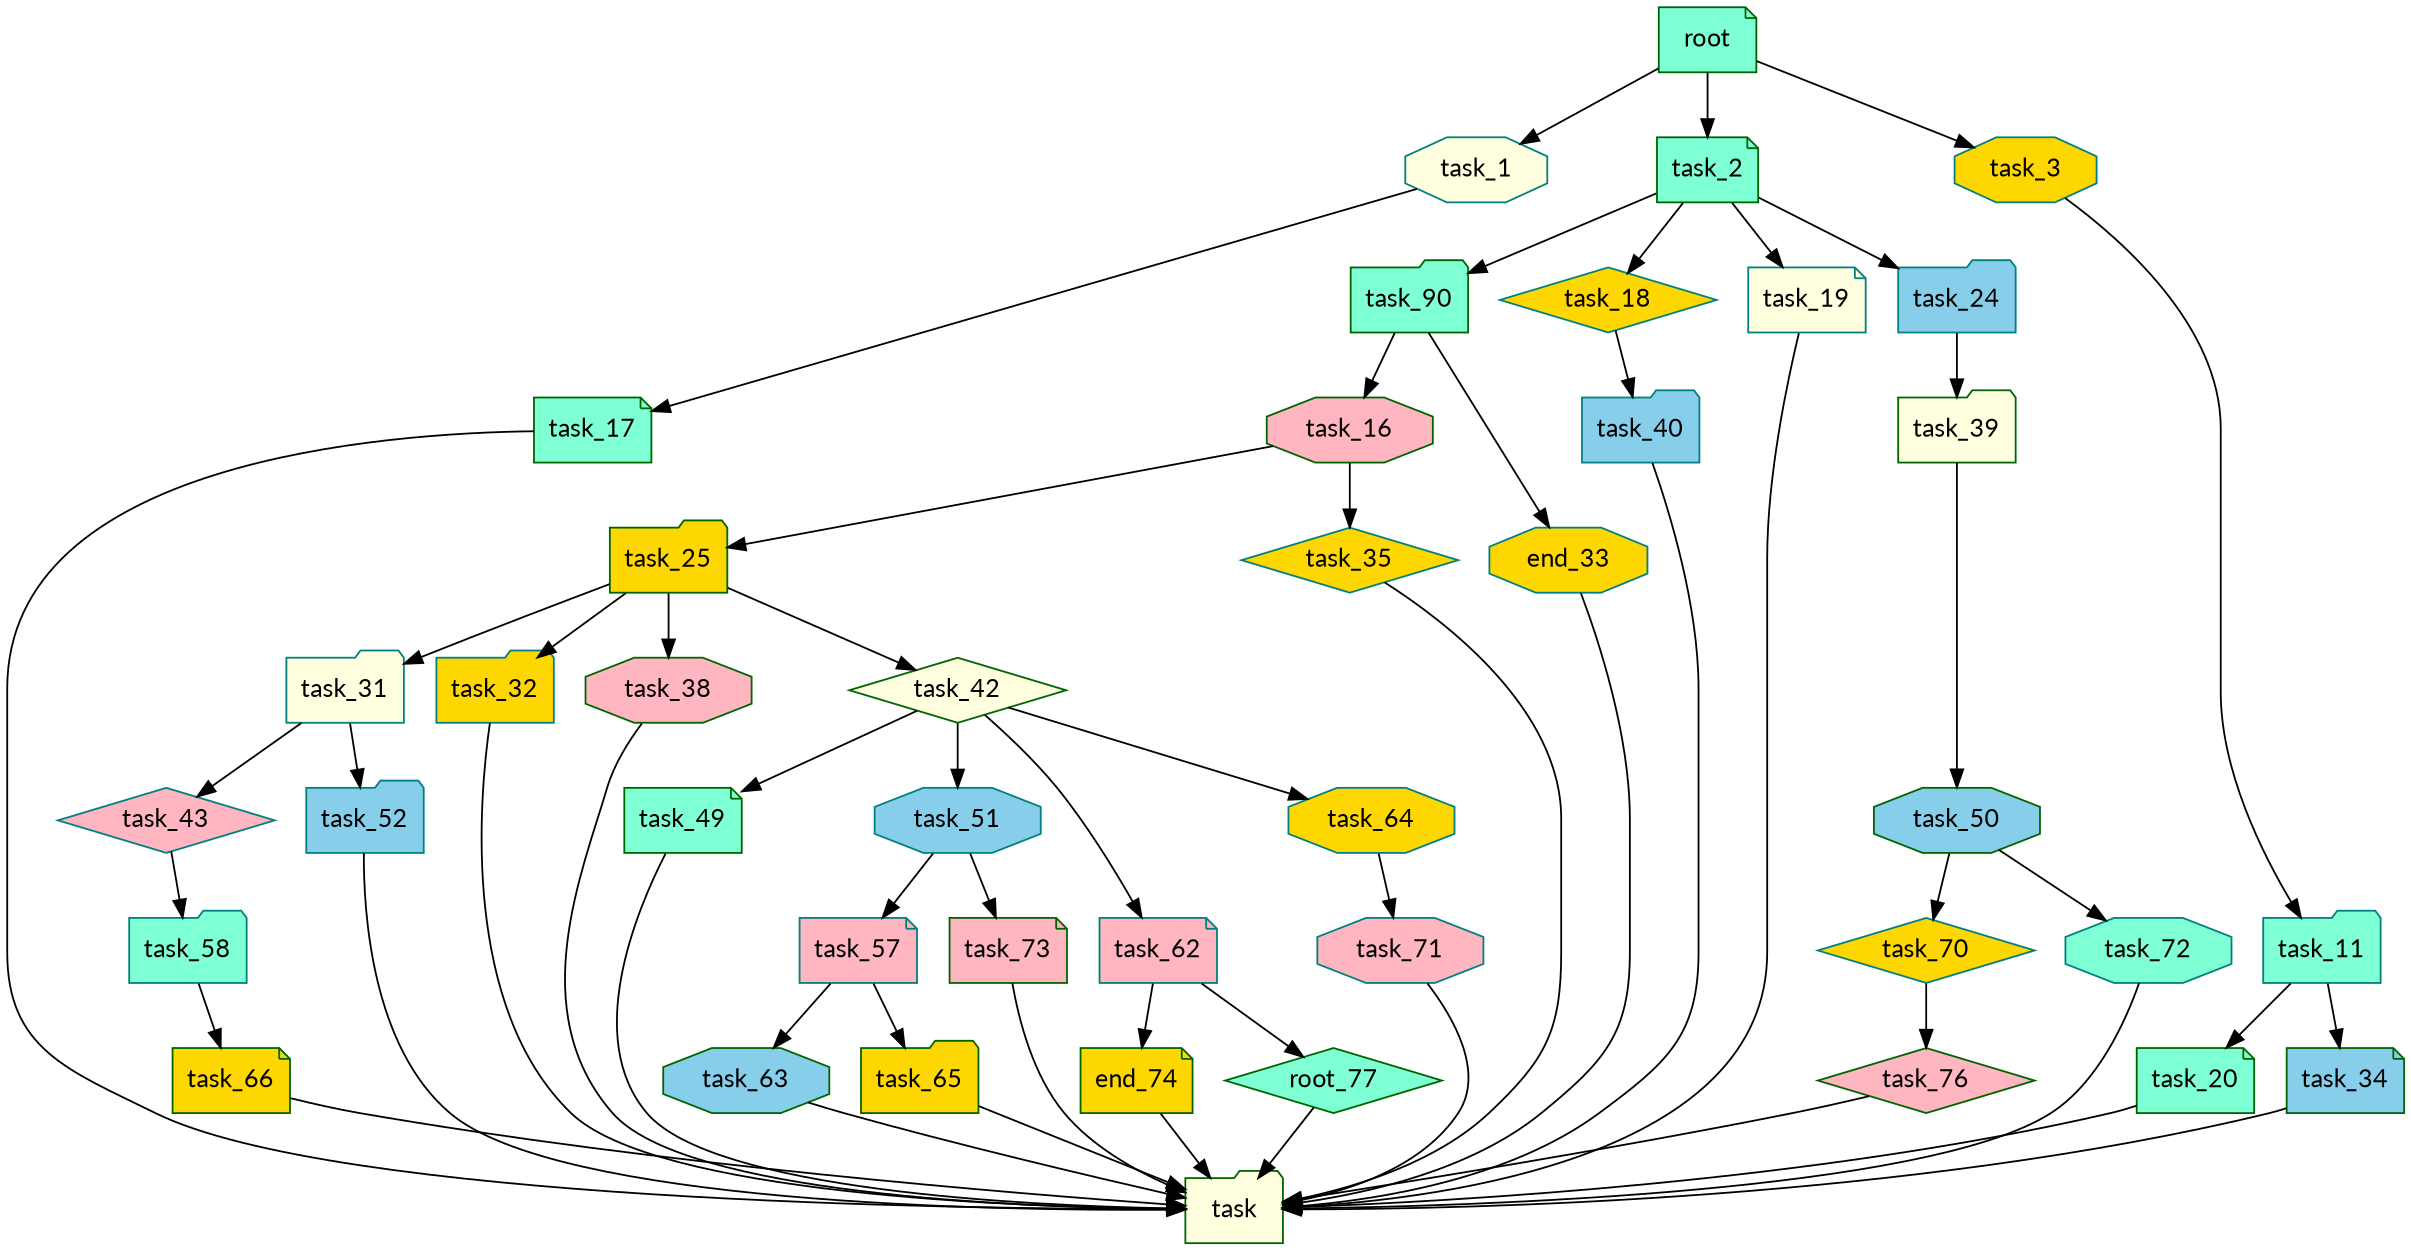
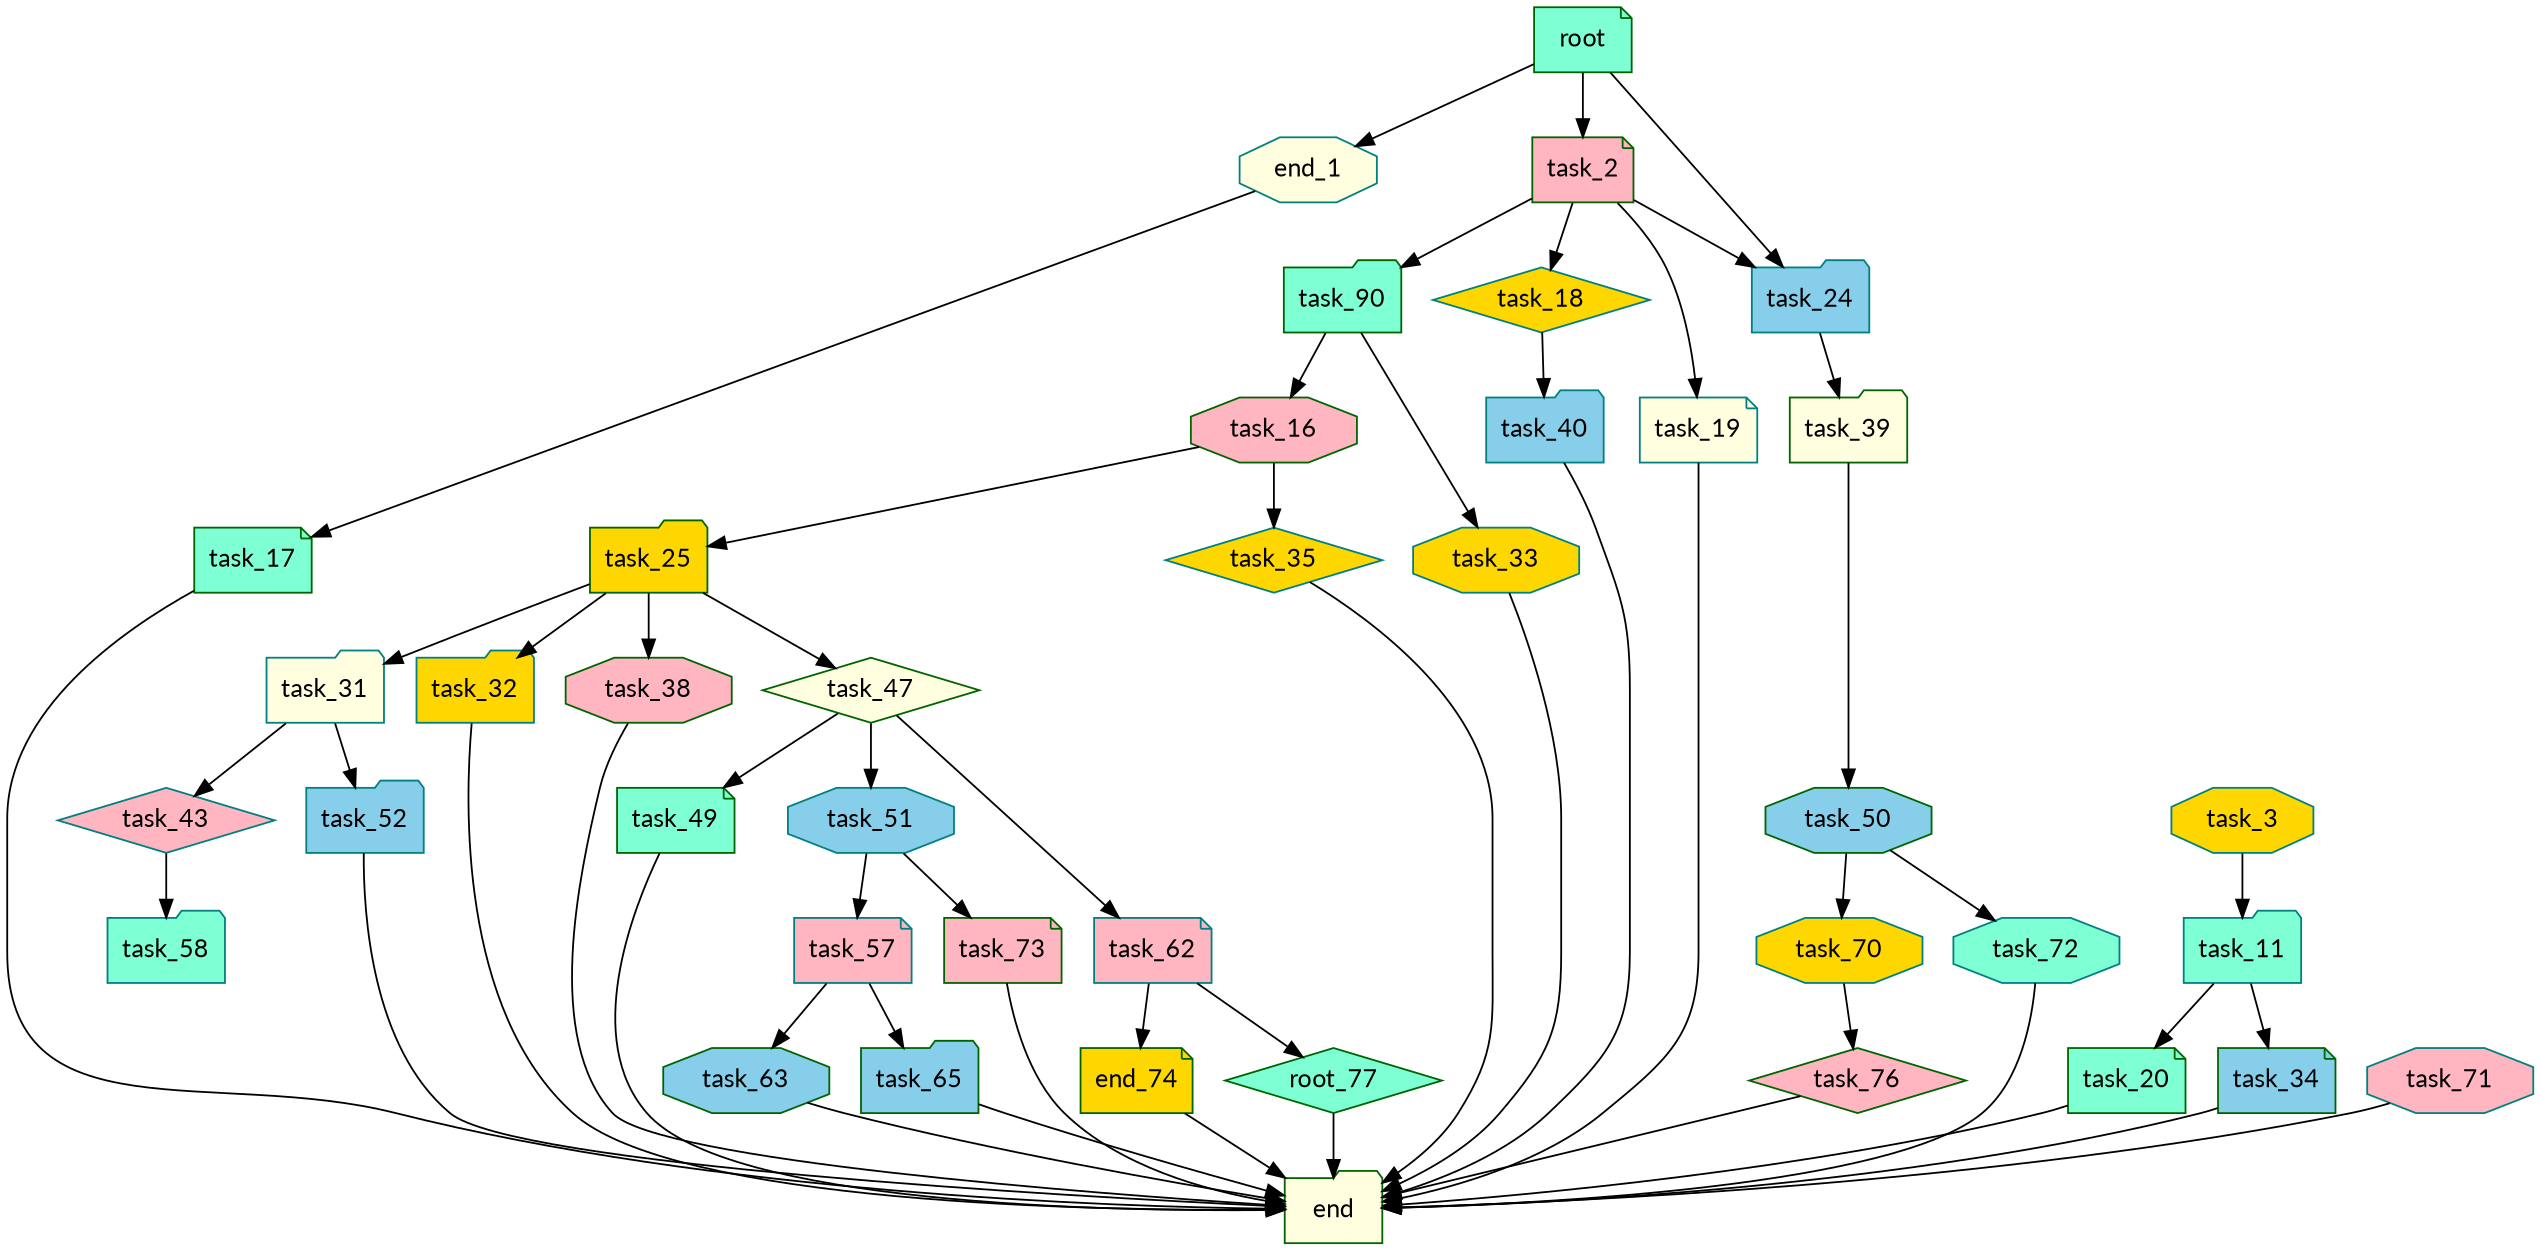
  digraph {
    fontname=Lato
    node [color=teal fillcolor=gold fontname=Lato shape=octagon style=filled]
    edge [fontname=Lato]
-   task_1 [fillcolor=lightyellow]
+   task_1 [fillcolor=lightyellow label=end_1]
    root [color=darkgreen fillcolor=aquamarine shape=note]
-   task_2 [color=darkgreen fillcolor=aquamarine shape=note]
+   task_2 [color=darkgreen fillcolor=lightpink shape=note]
    task_3
    task_17 [color=darkgreen fillcolor=aquamarine shape=note]
    n6 [color=darkgreen fillcolor=aquamarine label=task_90 shape=folder]
    task_18 [shape=diamond]
    task_19 [fillcolor=lightyellow shape=note]
    task_24 [fillcolor=skyblue shape=folder]
    task_11 [fillcolor=aquamarine shape=folder]
-   end [color=darkgreen fillcolor=lightyellow shape=folder label=task]
+   end [color=darkgreen fillcolor=lightyellow shape=folder]
    task_16 [color=darkgreen fillcolor=lightpink]
-   task_33 [label=end_33]
+   task_33
    task_40 [fillcolor=skyblue shape=folder]
    task_39 [color=darkgreen fillcolor=lightyellow shape=folder]
    task_20 [color=darkgreen fillcolor=aquamarine shape=note]
    task_34 [color=darkgreen fillcolor=skyblue shape=note]
    task_25 [color=darkgreen shape=folder]
    task_35 [shape=diamond]
    task_31 [fillcolor=lightyellow shape=folder]
    task_32 [shape=folder]
    task_38 [color=darkgreen fillcolor=lightpink]
-   task_42 [color=darkgreen fillcolor=lightyellow shape=diamond]
+   task_42 [color=darkgreen fillcolor=lightyellow shape=diamond label=task_47]
    task_50 [color=darkgreen fillcolor=skyblue]
    task_43 [fillcolor=lightpink shape=diamond]
    task_52 [fillcolor=skyblue shape=folder]
    task_49 [color=darkgreen fillcolor=aquamarine shape=note]
    task_51 [fillcolor=skyblue]
    task_62 [fillcolor=lightpink shape=note]
-   task_64
    task_58 [fillcolor=aquamarine shape=folder]
-   task_70 [shape=diamond]
+   task_70
    task_72 [fillcolor=aquamarine]
    task_57 [fillcolor=lightpink shape=note]
    task_73 [color=darkgreen fillcolor=lightpink shape=note]
    n36 [color=darkgreen label=end_74 shape=note]
    n37 [color=darkgreen fillcolor=aquamarine label=root_77 shape=diamond]
    task_71 [fillcolor=lightpink]
-   task_66 [color=darkgreen shape=note]
    task_76 [color=darkgreen fillcolor=lightpink shape=diamond]
    task_63 [color=darkgreen fillcolor=skyblue]
-   task_65 [color=darkgreen shape=folder]
+   task_65 [color=darkgreen fillcolor=skyblue shape=folder]
    task_1 -> task_17
    root -> task_1
    root -> task_2
-   root -> task_3
+   root -> task_24
    task_2 -> n6
    task_2 -> task_18
    task_2 -> task_19
    task_2 -> task_24
    task_3 -> task_11
    task_17 -> end
    n6 -> task_16
    n6 -> task_33
    task_18 -> task_40
    task_19 -> end
    task_24 -> task_39
    task_11 -> task_20
    task_11 -> task_34
    task_16 -> task_25
    task_16 -> task_35
    task_33 -> end
    task_40 -> end
    task_39 -> task_50
    task_20 -> end
    task_34 -> end
    task_25 -> task_31
    task_25 -> task_32
    task_25 -> task_38
    task_25 -> task_42
    task_35 -> end
    task_31 -> task_43
    task_31 -> task_52
    task_32 -> end
    task_38 -> end
    task_42 -> task_49
    task_42 -> task_51
    task_42 -> task_62
-   task_42 -> task_64
    task_50 -> task_70
    task_50 -> task_72
    task_43 -> task_58
    task_52 -> end
    task_49 -> end
    task_51 -> task_57
    task_51 -> task_73
    task_62 -> n36
    task_62 -> n37
-   task_64 -> task_71
-   task_58 -> task_66
    task_70 -> task_76
    task_72 -> end
    task_57 -> task_63
    task_57 -> task_65
    task_73 -> end
    n36 -> end
    n37 -> end
    task_71 -> end
-   task_66 -> end
    task_76 -> end
    task_63 -> end
    task_65 -> end
  }
